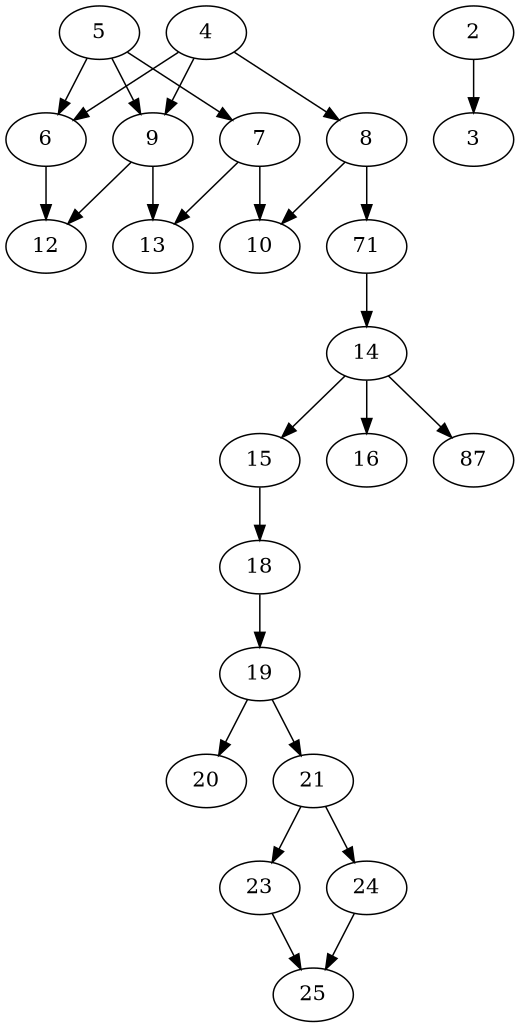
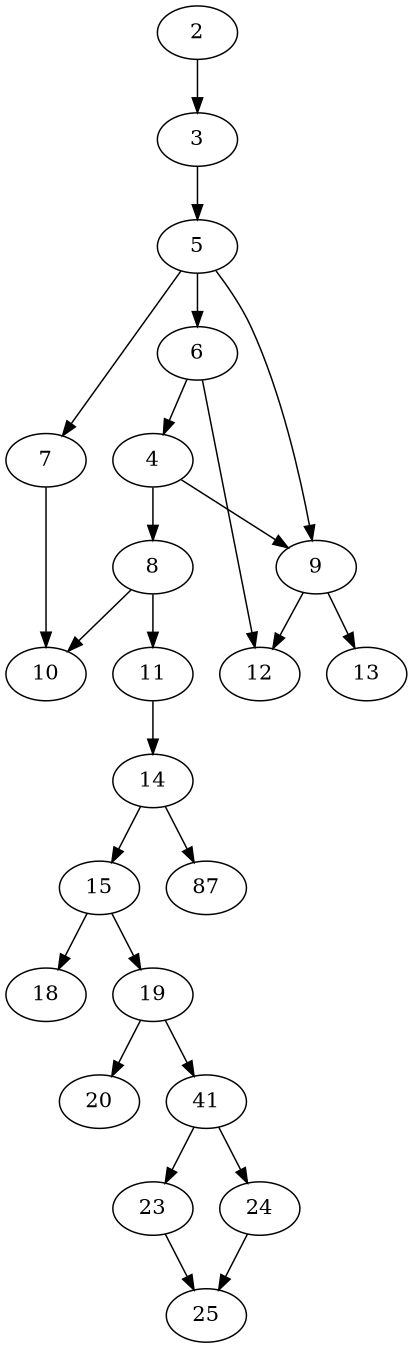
  digraph {
    node [alpha=0.06]
    4 [alpha=0.05 expect_size=46714880]
    6 [alpha=0.05 expect_size=33979392]
    8 [alpha=0.16 expect_size=13047808]
    9 [alpha=0.17 expect_size=20473856]
    12 [alpha=0.08 expect_size=33558528]
    10 [expect_size=25255936]
-   11 [alpha=0.18 expect_size=35412992 label=71]
+   11 [alpha=0.18 expect_size=35412992]
    13 [alpha=0.05 expect_size=30235648]
    2 [alpha=0.19 expect_size=21082112]
    3 [alpha=0.03 expect_size=38654976]
    5 [expect_size=12371968]
    7 [alpha=0.17 expect_size=40763392]
    14 [expect_size=37456896]
    15 [alpha=0.07 expect_size=48824320]
-   16 [alpha=0.15 expect_size=15449088]
    n16 [alpha=0.15 expect_size=27600896 label=87]
    18 [alpha=0.13 expect_size=19834880]
    19 [alpha=0.04 expect_size=11129856]
    20 [alpha=0.09 expect_size=50610176]
-   21 [alpha=0.11 expect_size=18531328]
+   21 [alpha=0.11 expect_size=18531328 label=41]
    23 [alpha=0.02 expect_size=34308096]
    24 [alpha=0.03 expect_size=45405184]
    25 [expect_size=12036096]
-   4 -> 6
+   6 -> 4
    4 -> 8
    4 -> 9
    6 -> 12
    8 -> 10
    8 -> 11
    9 -> 12
    9 -> 13
    11 -> 14
    2 -> 3
+   3 -> 5
    5 -> 6
    5 -> 9
    5 -> 7
    7 -> 10
-   7 -> 13
    14 -> 15
-   14 -> 16
    14 -> n16
    15 -> 18
-   18 -> 19
+   15 -> 19
    19 -> 20
    19 -> 21
    21 -> 23
    21 -> 24
    23 -> 25
    24 -> 25
  }
